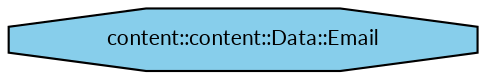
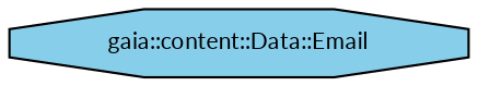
  digraph {
    rankdir=LR
    fontname=Lato
-   n1 [color=black fillcolor=skyblue fontname=Lato fontsize=10 height=0.2 label="content::content::Data::Email" shape=octagon style=filled width=0.4]
+   n1 [color=black fillcolor=skyblue fontname=Lato fontsize=10 height=0.2 label="gaia::content::Data::Email" shape=octagon style=filled width=0.4]
  }
